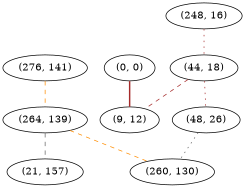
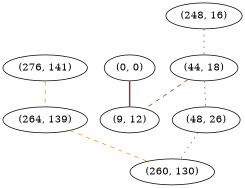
  graph {
    edge [color=brown style=dashed weight=1]
    "(276, 141)"
    "(264, 139)"
-   "(21, 157)"
    "(260, 130)"
    "(0, 0)"
    "(9, 12)"
    "(248, 16)"
    "(44, 18)"
    "(48, 26)"
    "(276, 141)" -- "(264, 139)" [color=darkorange]
-   "(264, 139)" -- "(21, 157)" [color=gray40]
    "(264, 139)" -- "(260, 130)" [color=darkorange]
    "(0, 0)" -- "(9, 12)" [style=bold weight=4]
    "(248, 16)" -- "(44, 18)" [style=dotted]
    "(44, 18)" -- "(9, 12)"
    "(44, 18)" -- "(48, 26)" [style=dotted]
    "(48, 26)" -- "(260, 130)" [color=gray40 style=dotted]
  }
